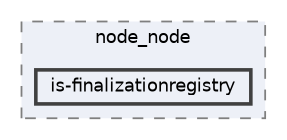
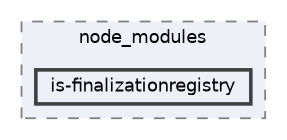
  digraph {
    compound=true
    n1 [color=grey25 fillcolor="#edf0f7" fontname=Helvetica fontsize=10 height=0.2 label="is-finalizationregistry" shape=box style="filled,bold" width=0.4]
    subgraph cluster_1 {
      bgcolor="#edf0f7"
      fontname=Helvetica
      fontsize=10
-     label=node_node
+     label=node_modules
      pencolor=grey50
      style="filled,dashed"
      n1
    }
  }
